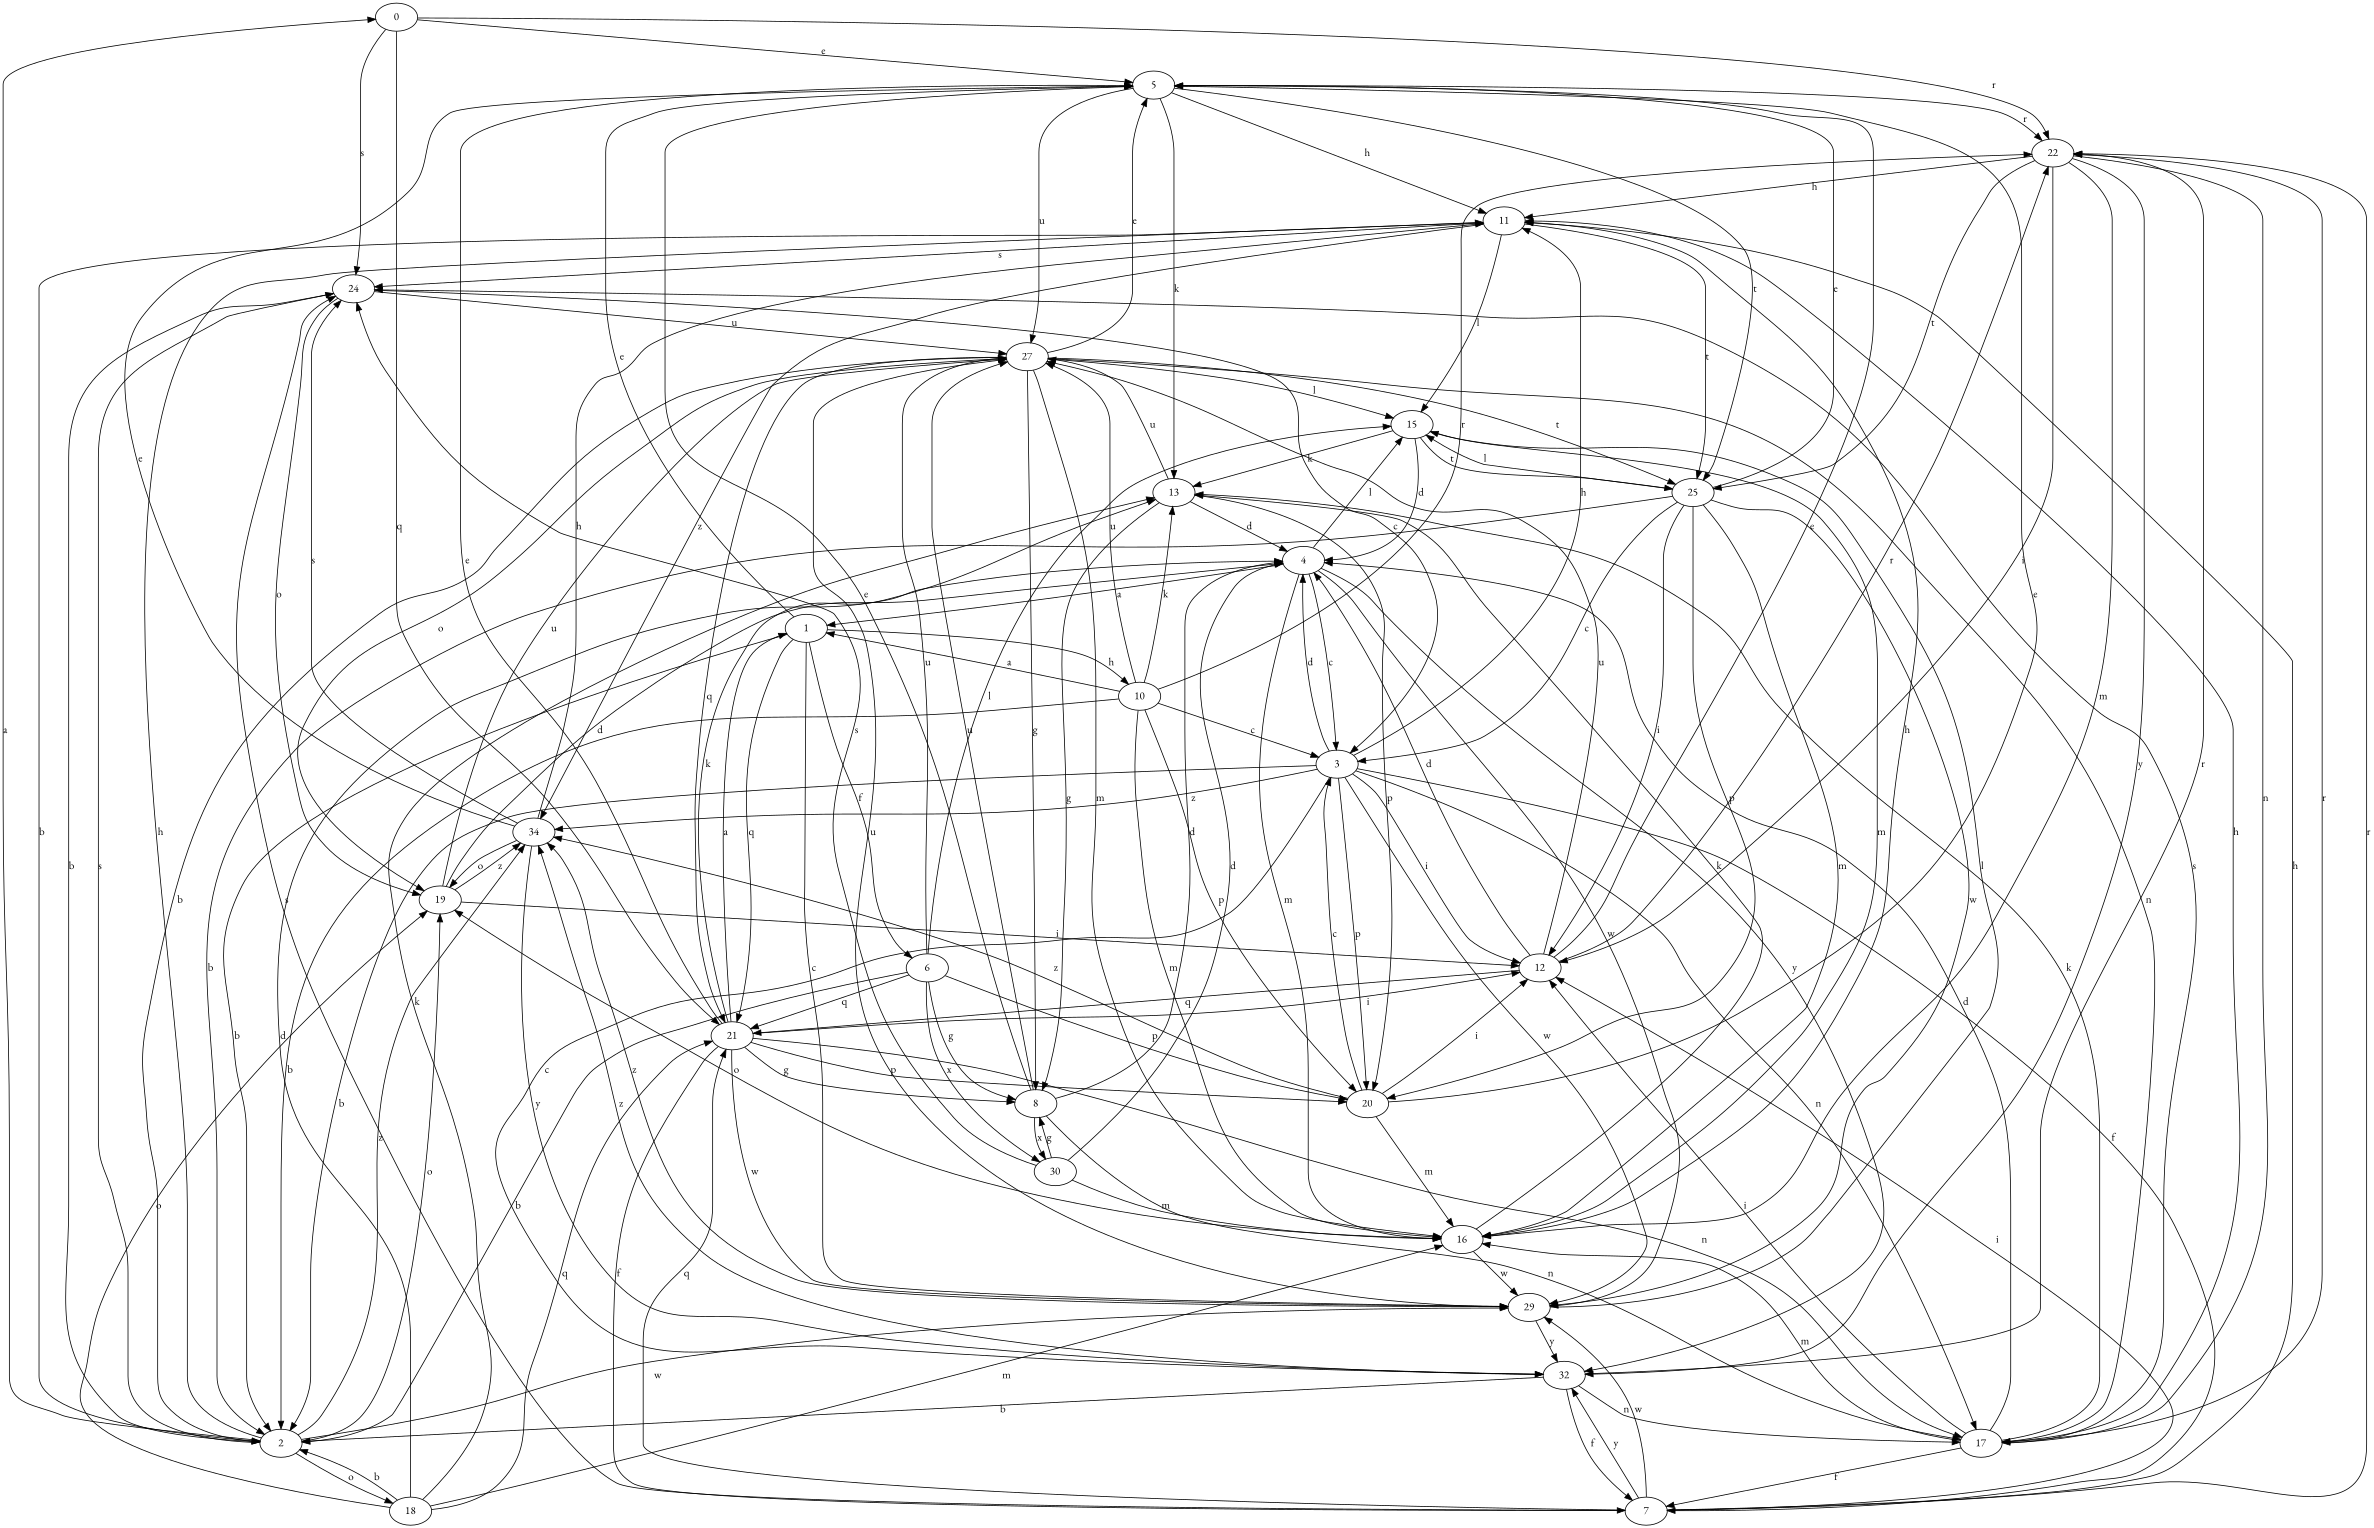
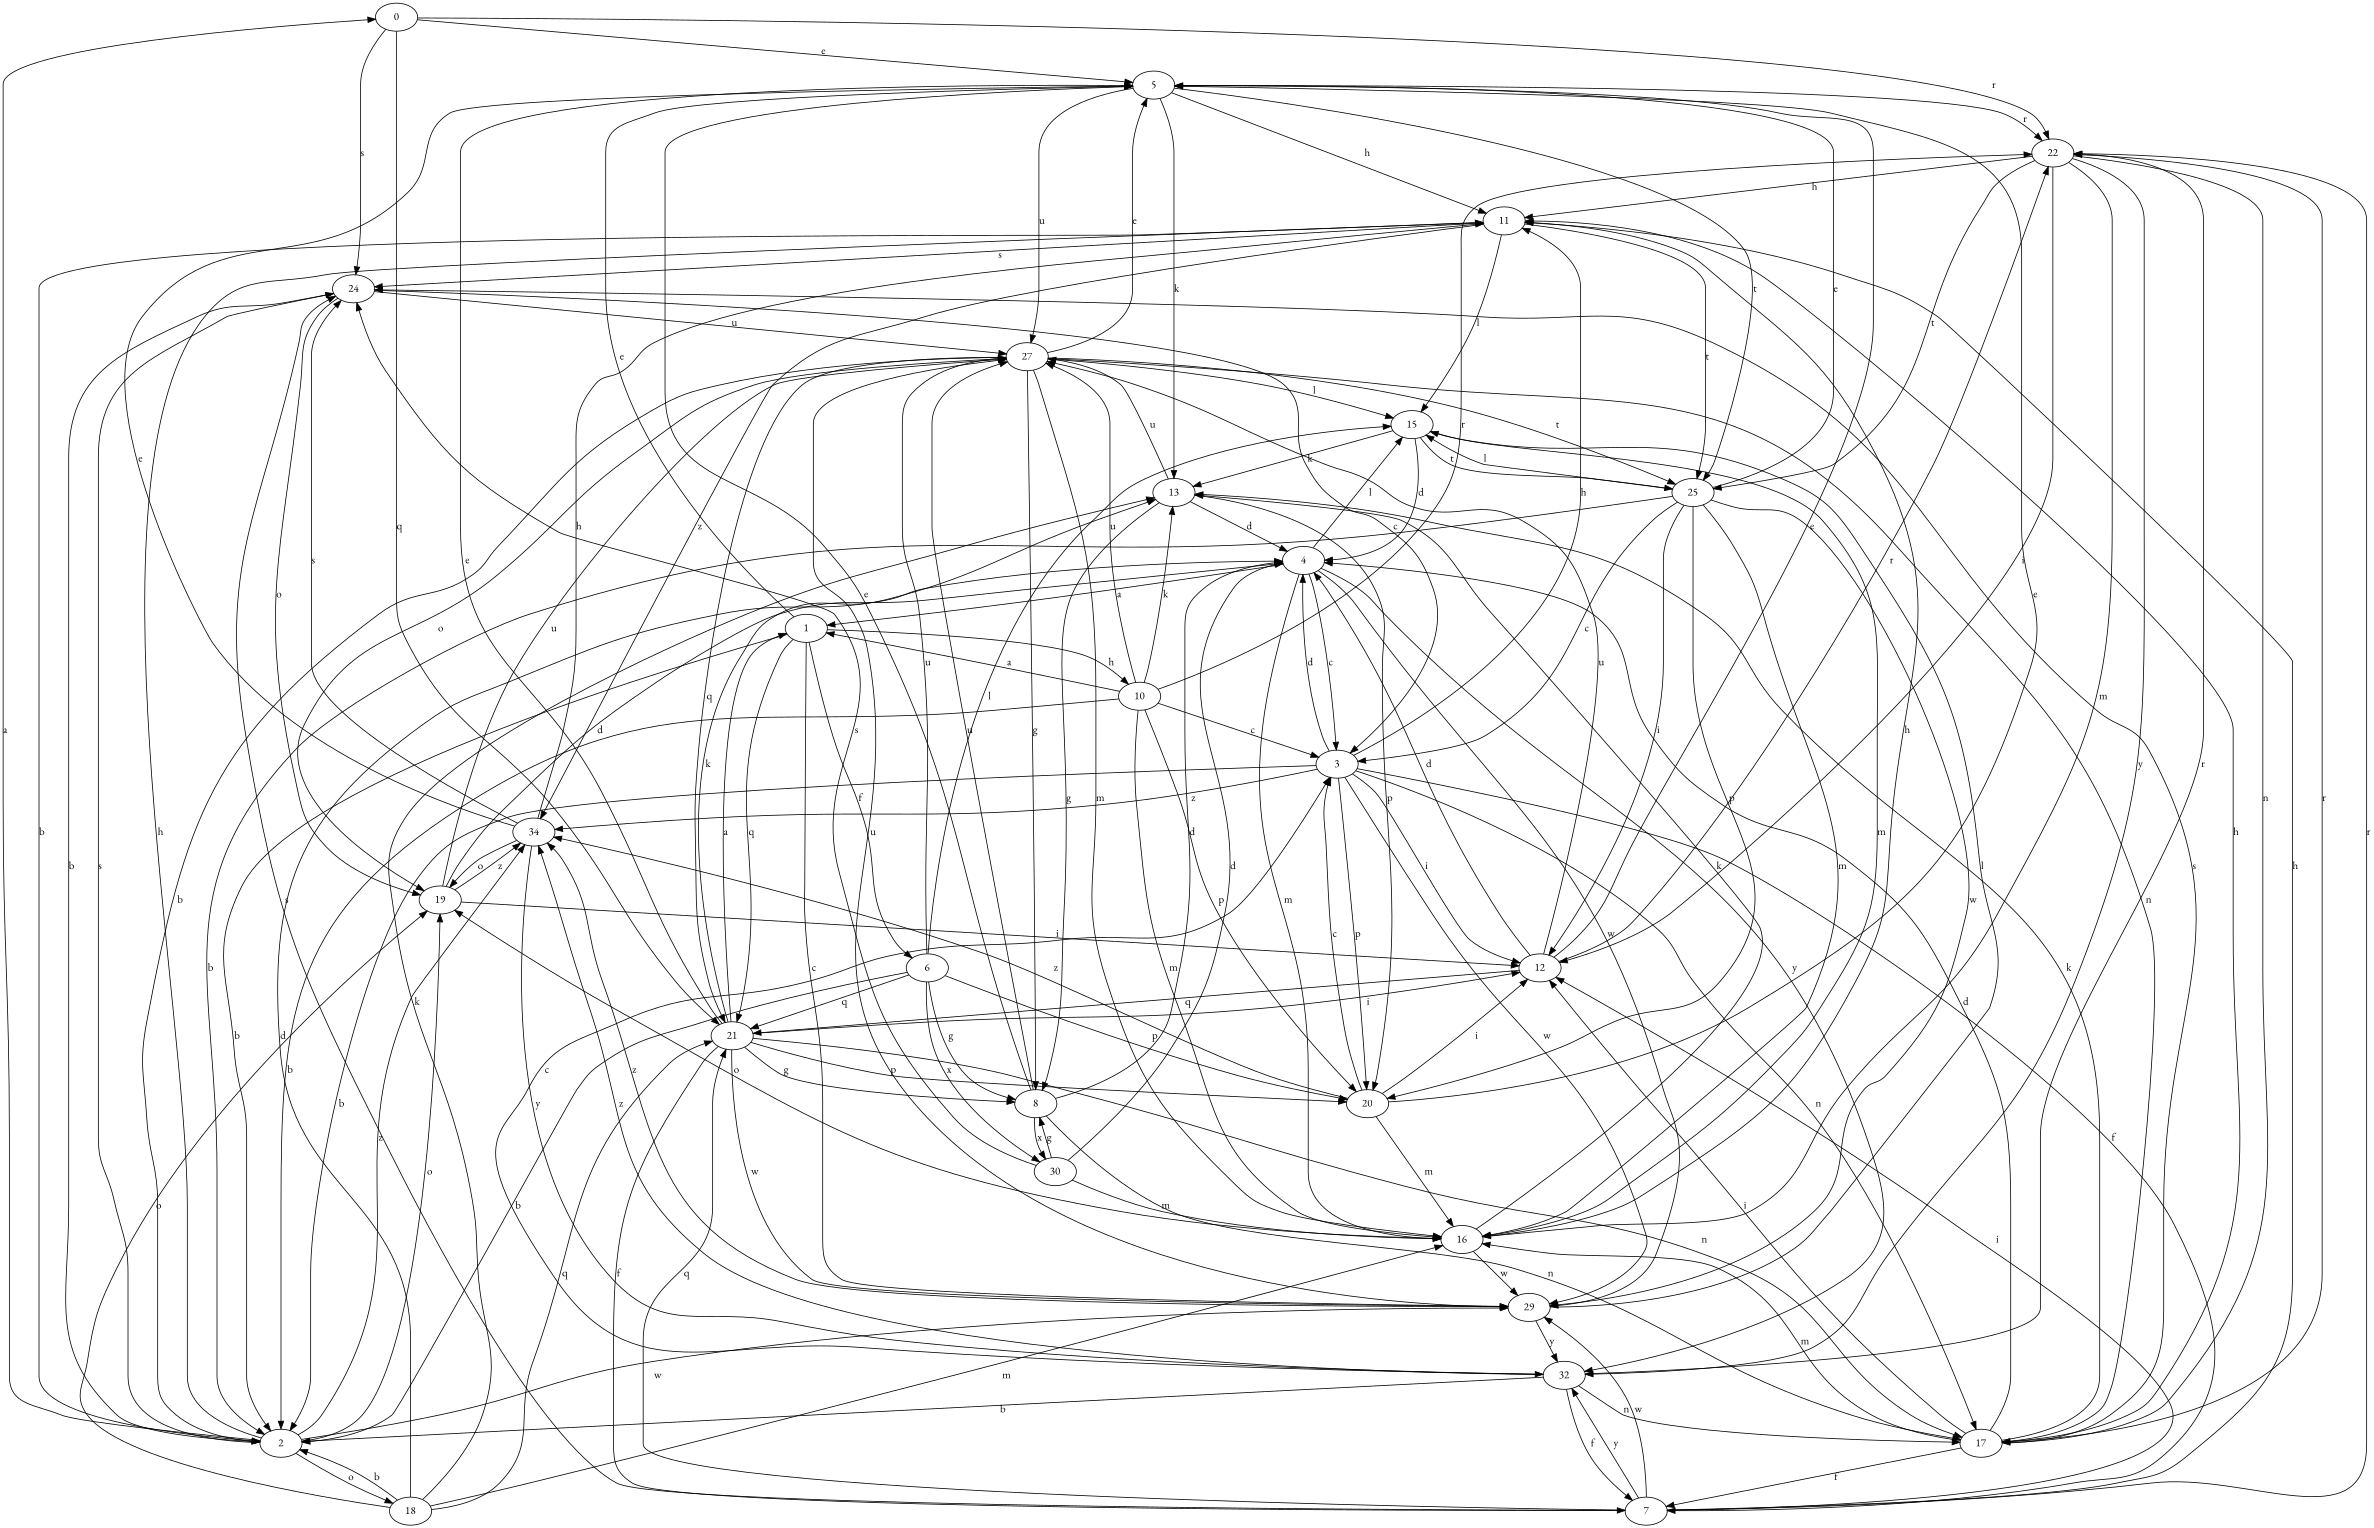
  strict digraph {
    fontname="EB Garamond"
    node [fontname="EB Garamond"]
    edge [fontname="EB Garamond"]
    0
    5
    21
    22
    24
    11
    13
    25
    27
    1
    29
    7
    12
    17
    20
    8
    16
    32
    2
    19
    3
    6
    10
    18
    34
    15
    30
    4
    0 -> 5 [label=e]
    0 -> 21 [label=q]
    0 -> 22 [label=r]
    0 -> 24 [label=s]
    5 -> 22 [label=r]
    5 -> 11 [label=h]
    5 -> 13 [label=k]
    5 -> 25 [label=t]
    5 -> 27 [label=u]
    21 -> 5 [label=e]
    21 -> 13 [label=k]
    21 -> 1 [label=a]
    21 -> 29 [label=w]
    21 -> 7 [label=f]
    21 -> 12 [label=i]
    21 -> 17 [label=n]
    21 -> 20 [label=p]
    21 -> 8 [label=g]
    22 -> 11 [label=h]
    22 -> 25 [label=t]
    22 -> 12 [label=i]
    22 -> 17 [label=n]
    22 -> 16 [label=m]
    22 -> 32 [label=y]
    24 -> 27 [label=u]
    24 -> 2 [label=b]
    24 -> 19 [label=o]
    24 -> 3 [label=c]
    11 -> 24 [label=s]
    11 -> 25 [label=t]
    11 -> 2 [label=b]
    11 -> 34 [label=z]
    11 -> 15 [label=l]
    13 -> 27 [label=u]
    13 -> 20 [label=p]
    13 -> 8 [label=g]
    13 -> 4 [label=d]
    25 -> 5 [label=e]
    25 -> 29 [label=w]
    25 -> 12 [label=i]
    25 -> 20 [label=p]
    25 -> 16 [label=m]
    25 -> 2 [label=b]
    25 -> 3 [label=c]
    25 -> 15 [label=l]
    27 -> 5 [label=e]
    27 -> 21 [label=q]
    27 -> 25 [label=t]
    27 -> 17 [label=n]
    27 -> 8 [label=g]
    27 -> 16 [label=m]
    27 -> 2 [label=b]
    27 -> 19 [label=o]
    27 -> 15 [label=l]
    1 -> 5 [label=e]
    1 -> 21 [label=q]
    1 -> 29 [label=c]
    1 -> 2 [label=b]
    1 -> 6 [label=f]
    1 -> 10 [label=h]
    29 -> 27 [label=u]
    29 -> 32 [label=y]
    29 -> 34 [label=z]
    29 -> 15 [label=l]
    7 -> 21 [label=q]
    7 -> 22 [label=r]
    7 -> 24 [label=s]
    7 -> 11 [label=h]
    7 -> 29 [label=w]
    7 -> 12 [label=i]
    7 -> 32 [label=y]
    12 -> 5 [label=e]
    12 -> 21 [label=q]
    12 -> 22 [label=r]
    12 -> 27 [label=u]
    12 -> 4 [label=d]
    17 -> 22 [label=r]
    17 -> 24 [label=s]
    17 -> 11 [label=h]
    17 -> 13 [label=k]
    17 -> 7 [label=f]
    17 -> 12 [label=i]
    17 -> 16 [label=m]
    17 -> 4 [label=d]
    20 -> 5 [label=e]
    20 -> 12 [label=i]
    20 -> 16 [label=m]
    20 -> 3 [label=c]
    20 -> 34 [label=z]
    8 -> 5 [label=e]
    8 -> 27 [label=u]
    8 -> 17 [label=n]
    8 -> 30 [label=x]
    8 -> 4 [label=d]
    16 -> 11 [label=h]
    16 -> 13 [label=k]
    16 -> 29 [label=w]
    16 -> 19 [label=o]
    32 -> 22 [label=r]
    32 -> 7 [label=f]
    32 -> 17 [label=n]
    32 -> 2 [label=b]
-   3 -> 32 [label=c]
+   32 -> 3 [label=c]
    32 -> 34 [label=z]
    2 -> 0 [label=a]
    2 -> 24 [label=s]
    2 -> 11 [label=h]
    2 -> 29 [label=w]
    2 -> 19 [label=o]
    2 -> 18 [label=o]
    2 -> 34 [label=z]
    19 -> 27 [label=u]
    19 -> 12 [label=i]
    19 -> 34 [label=z]
    19 -> 4 [label=d]
    3 -> 11 [label=h]
    3 -> 29 [label=w]
    3 -> 7 [label=f]
    3 -> 12 [label=i]
    3 -> 17 [label=n]
    3 -> 20 [label=p]
    3 -> 2 [label=b]
    3 -> 34 [label=z]
    3 -> 4 [label=d]
    6 -> 21 [label=q]
    6 -> 27 [label=u]
    6 -> 20 [label=p]
    6 -> 8 [label=g]
    6 -> 2 [label=b]
    6 -> 15 [label=l]
    6 -> 30 [label=x]
    10 -> 22 [label=r]
    10 -> 13 [label=k]
    10 -> 27 [label=u]
    10 -> 1 [label=a]
    10 -> 20 [label=p]
    10 -> 16 [label=m]
    10 -> 2 [label=b]
    10 -> 3 [label=c]
    18 -> 21 [label=q]
    18 -> 13 [label=k]
    18 -> 16 [label=m]
    18 -> 2 [label=b]
    18 -> 19 [label=o]
    18 -> 4 [label=d]
    34 -> 5 [label=e]
    34 -> 24 [label=s]
    34 -> 11 [label=h]
    34 -> 32 [label=y]
    34 -> 19 [label=o]
    15 -> 13 [label=k]
    15 -> 25 [label=t]
    15 -> 16 [label=m]
    15 -> 4 [label=d]
    30 -> 24 [label=s]
    30 -> 8 [label=g]
    30 -> 16 [label=m]
    30 -> 4 [label=d]
    4 -> 1 [label=a]
    4 -> 29 [label=w]
    4 -> 16 [label=m]
    4 -> 32 [label=y]
    4 -> 3 [label=c]
    4 -> 15 [label=l]
  }
